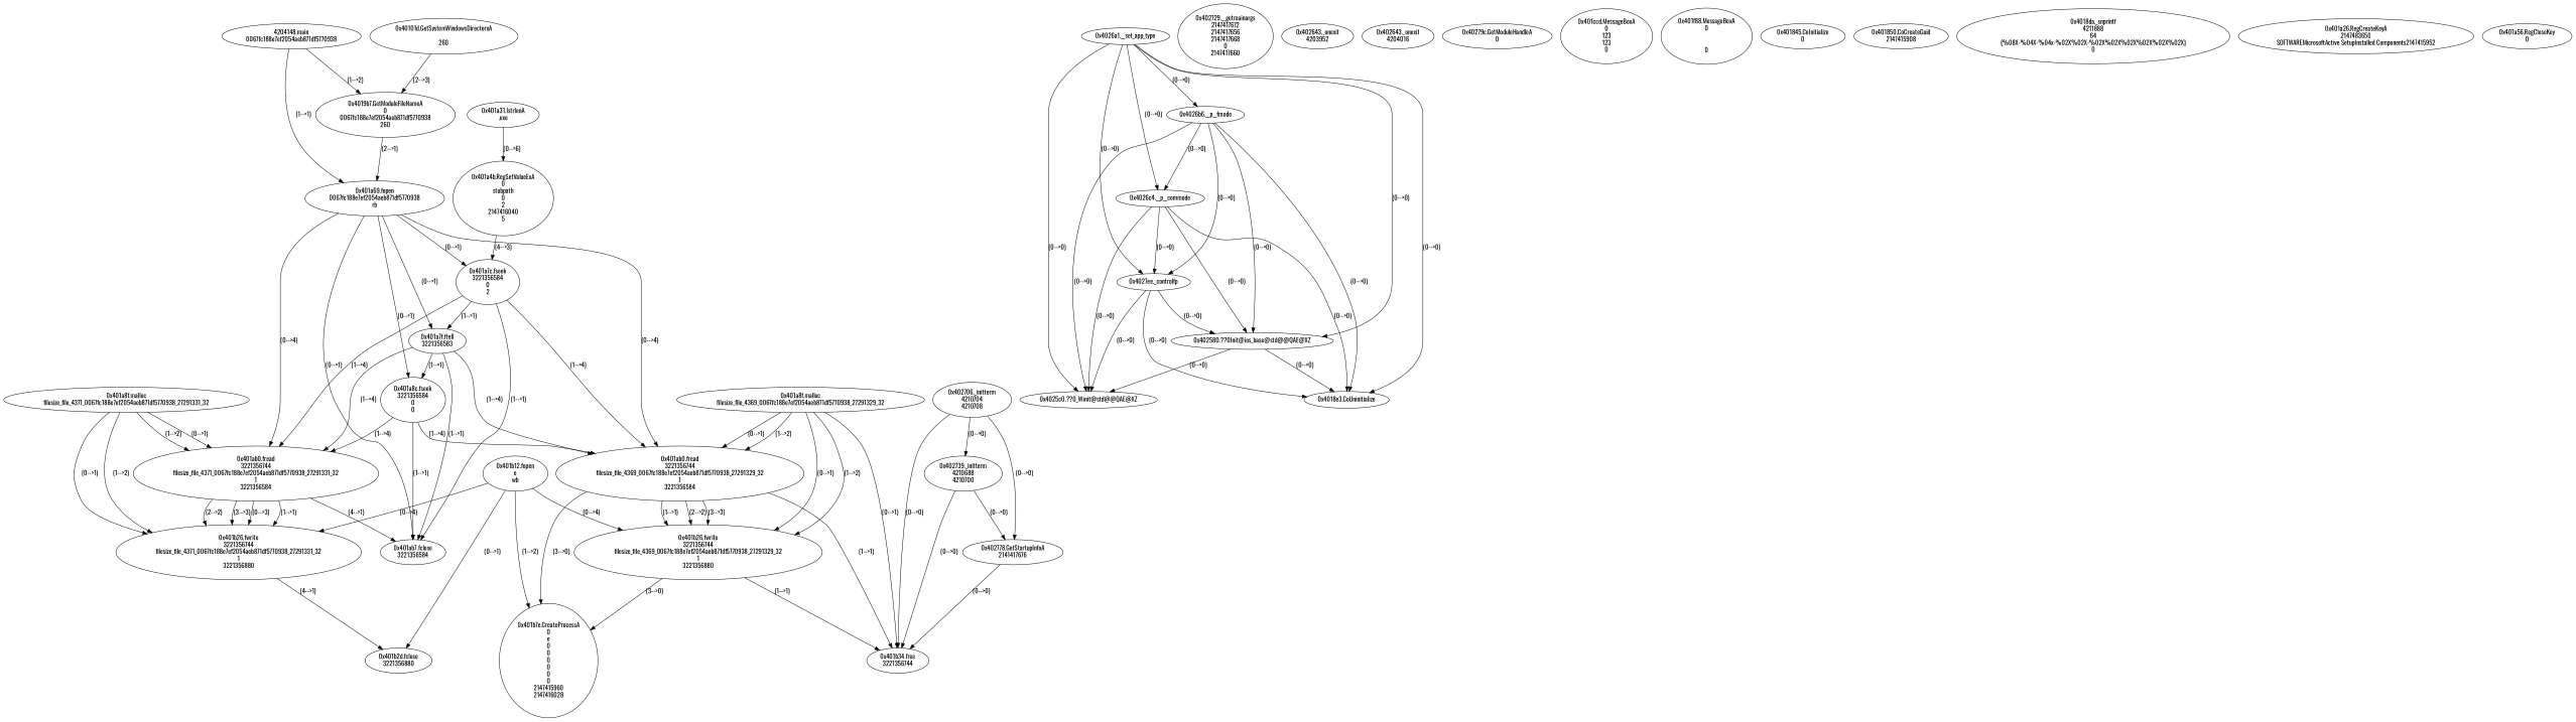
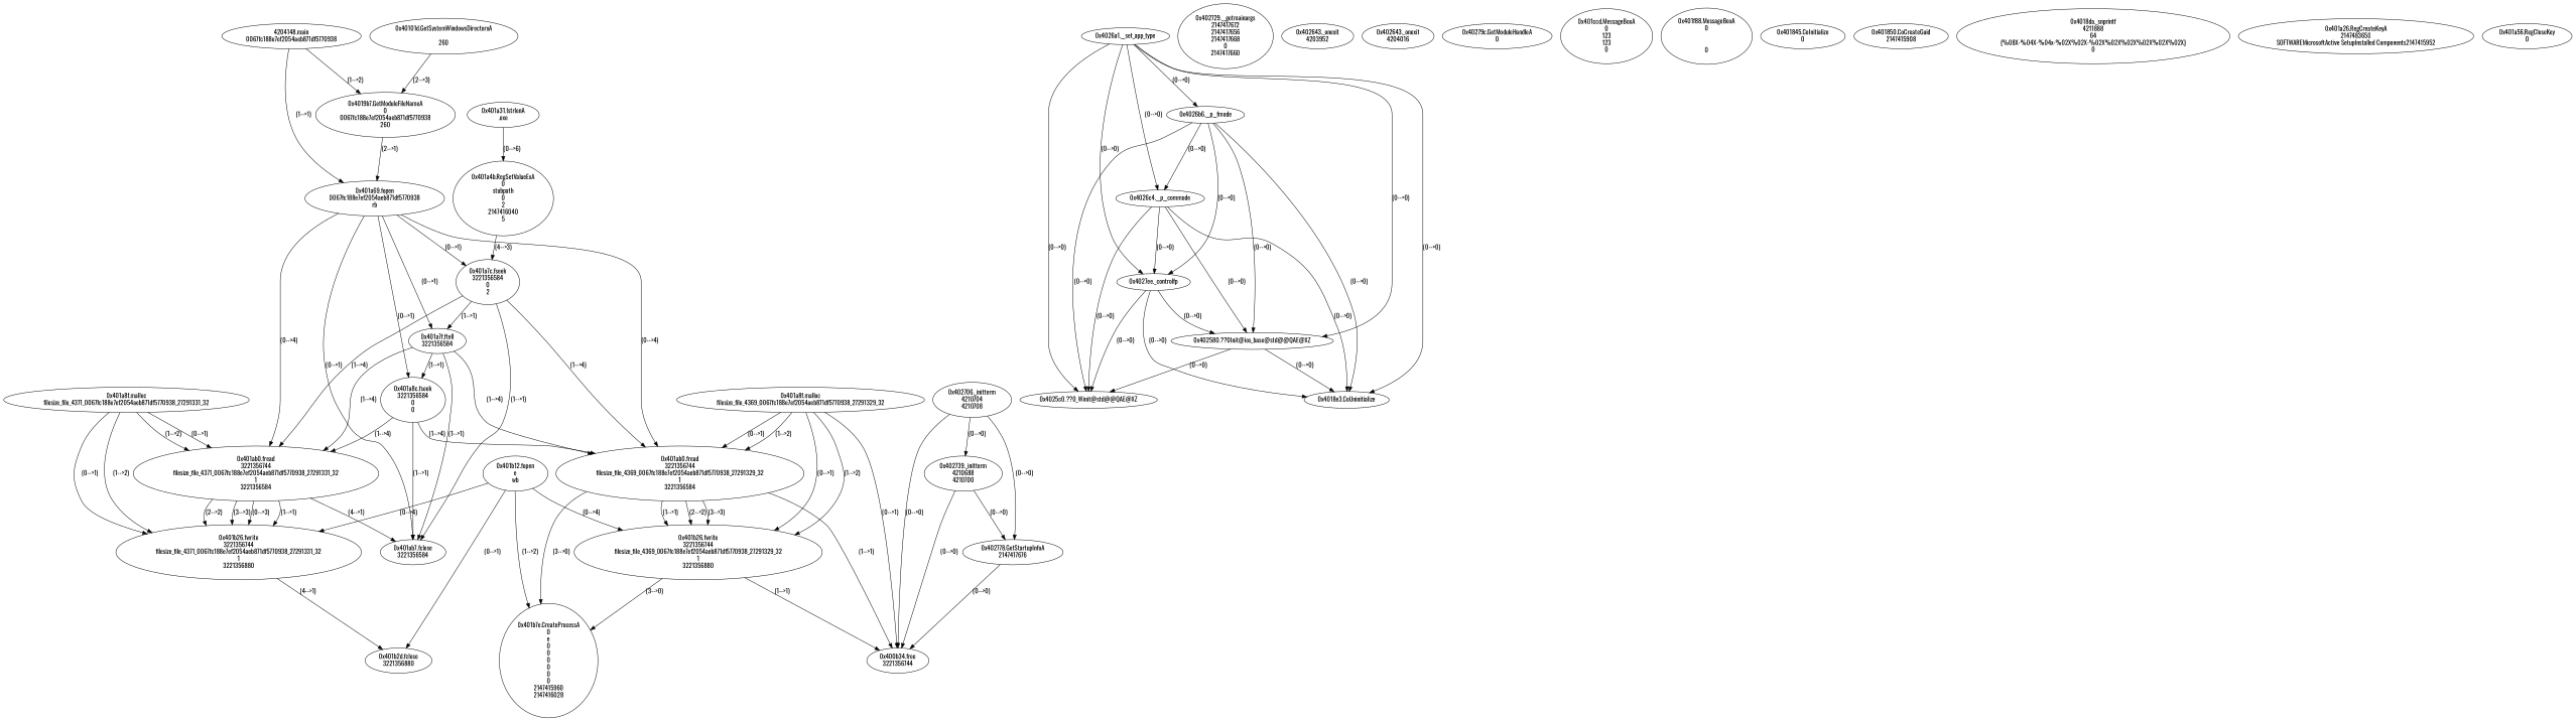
  digraph {
    fontname=Oswald
    node [fontname=Oswald]
    edge [fontname=Oswald]
    n1 [label="4204148.main\n0067fc188e7ef2054aeb871df5770938"]
    n2 [label="0x4019b7.GetModuleFileNameA\n0\n0067fc188e7ef2054aeb871df5770938\n260"]
    n3 [label="0x401a69.fopen\n0067fc188e7ef2054aeb871df5770938\nrb"]
    n4 [label="0x401a7c.fseek\n3221356584\n0\n2"]
-   n5 [label="0x401a7f.ftell\n3221356583"]
+   n5 [label="0x401a7f.ftell\n3221356584"]
    n6 [label="0x401a8c.fseek\n3221356584\n0\n0"]
    n7 [label="0x401ab0.fread\n3221356744\nfilesize_file_4371_0067fc188e7ef2054aeb871df5770938_27291331_32\n1\n3221356584"]
    n8 [label="0x401ab7.fclose\n3221356584"]
    n9 [label="0x401ab0.fread\n3221356744\nfilesize_file_4369_0067fc188e7ef2054aeb871df5770938_27291329_32\n1\n3221356584"]
    n10 [label="0x4026a1.__set_app_type\n"]
    n11 [label="0x4026b6.__p__fmode\n"]
    n12 [label="0x4026c4.__p__commode\n"]
    n13 [label="0x4027ee._controlfp\n"]
    n14 [label="0x402580.??0Init@ios_base@std@@QAE@XZ\n"]
    n15 [label="0x4025c0.??0_Winit@std@@QAE@XZ\n"]
    n16 [label="0x4018e3.CoUninitialize\n"]
    n17 [label="0x402706._initterm\n4210704\n4210708"]
    n18 [label="0x402739._initterm\n4210688\n4210700"]
-   n19 [label="0x402778.GetStartupInfoA\n2141417676"]
-   n20 [label="0x401b34.free\n3221356744"]
+   n19 [label="0x402778.GetStartupInfoA\n2147417676"]
+   n20 [label="0x400b34.free\n3221356744"]
    n21 [label="0x402729.__getmainargs\n2147417672\n2147417656\n2147417668\n0\n2147417660"]
    n22 [label="0x402643._onexit\n4203952"]
    n23 [label="0x402643._onexit\n4204016"]
    n24 [label="0x40279c.GetModuleHandleA\n0"]
    n25 [label="0x401ccd.MessageBoxA\n0\n123\n123\n0"]
    n26 [label="0x401f88.MessageBoxA\n0\n\n\n0"]
    n27 [label="0x401845.CoInitialize\n0"]
    n28 [label="0x401850.CoCreateGuid\n2147415908"]
    n29 [label="0x4018da._snprintf\n4211888\n64\n{%08X-%04X-%04x-%02X%02X-%02X%02X%02X%02X%02X%02X}\n0"]
    n30 [label="0x40101d.GetSystemWindowsDirectoryA\n\n260"]
    n31 [label="0x401a26.RegCreateKeyA\n2147483650\nSOFTWARE\Microsoft\Active Setup\Installed Components2147415952"]
    n32 [label="0x401a31.lstrlenA\n\.exe"]
    n33 [label="0x401a4b.RegSetValueExA\n0\nstubpath\n0\n2\n2147416040\n5"]
    n34 [label="0x401a56.RegCloseKey\n0"]
    n35 [label="0x401b26.fwrite\n3221356744\nfilesize_file_4371_0067fc188e7ef2054aeb871df5770938_27291331_32\n1\n3221356880"]
    n36 [label="0x401b26.fwrite\n3221356744\nfilesize_file_4369_0067fc188e7ef2054aeb871df5770938_27291329_32\n1\n3221356880"]
    n37 [label="0x401b7e.CreateProcessA\n0\ne\n0\n0\n0\n0\n0\n0\n2147415960\n2147416028"]
    n38 [label="0x401a8f.malloc\nfilesize_file_4371_0067fc188e7ef2054aeb871df5770938_27291331_32"]
    n39 [label="0x401b2d.fclose\n3221356880"]
    n40 [label="0x401b12.fopen\ne\nwb"]
    n41 [label="0x401a8f.malloc\nfilesize_file_4369_0067fc188e7ef2054aeb871df5770938_27291329_32"]
    n1 -> n2 [label="(1-->2)"]
    n1 -> n3 [label="(1-->1)"]
    n2 -> n3 [label="(2-->1)"]
    n3 -> n4 [label="(0-->1)"]
    n3 -> n5 [label="(0-->1)"]
    n3 -> n6 [label="(0-->1)"]
    n3 -> n7 [label="(0-->4)"]
    n3 -> n8 [label="(0-->1)"]
    n3 -> n9 [label="(0-->4)"]
    n4 -> n5 [label="(1-->1)"]
    n4 -> n7 [label="(1-->4)"]
    n4 -> n8 [label="(1-->1)"]
    n4 -> n9 [label="(1-->4)"]
    n5 -> n6 [label="(1-->1)"]
    n5 -> n7 [label="(1-->4)"]
    n5 -> n8 [label="(1-->1)"]
    n5 -> n9 [label="(1-->4)"]
    n6 -> n7 [label="(1-->4)"]
    n6 -> n8 [label="(1-->1)"]
    n6 -> n9 [label="(1-->4)"]
    n7 -> n8 [label="(4-->1)"]
    n7 -> n35 [label="(1-->1)"]
    n7 -> n35 [label="(2-->2)"]
    n7 -> n35 [label="(3-->3)"]
    n7 -> n35 [label="(0-->3)"]
    n9 -> n20 [label="(1-->1)"]
    n9 -> n36 [label="(1-->1)"]
    n9 -> n36 [label="(2-->2)"]
    n9 -> n36 [label="(3-->3)"]
    n9 -> n37 [label="(3-->0)"]
    n10 -> n11 [label="(0-->0)"]
    n10 -> n12 [label="(0-->0)"]
    n10 -> n13 [label="(0-->0)"]
    n10 -> n14 [label="(0-->0)"]
    n10 -> n15 [label="(0-->0)"]
    n10 -> n16 [label="(0-->0)"]
    n11 -> n12 [label="(0-->0)"]
    n11 -> n13 [label="(0-->0)"]
    n11 -> n14 [label="(0-->0)"]
    n11 -> n15 [label="(0-->0)"]
    n11 -> n16 [label="(0-->0)"]
    n12 -> n13 [label="(0-->0)"]
    n12 -> n14 [label="(0-->0)"]
    n12 -> n15 [label="(0-->0)"]
    n12 -> n16 [label="(0-->0)"]
    n13 -> n14 [label="(0-->0)"]
    n13 -> n15 [label="(0-->0)"]
    n13 -> n16 [label="(0-->0)"]
    n14 -> n15 [label="(0-->0)"]
    n14 -> n16 [label="(0-->0)"]
    n17 -> n18 [label="(0-->0)"]
    n17 -> n19 [label="(0-->0)"]
    n17 -> n20 [label="(0-->0)"]
    n18 -> n19 [label="(0-->0)"]
    n18 -> n20 [label="(0-->0)"]
    n19 -> n20 [label="(0-->0)"]
    n30 -> n2 [label="(2-->3)"]
    n32 -> n33 [label="(0-->6)"]
    n33 -> n4 [label="(4-->3)"]
    n35 -> n39 [label="(4-->1)"]
    n36 -> n20 [label="(1-->1)"]
    n36 -> n37 [label="(3-->0)"]
    n38 -> n7 [label="(0-->1)"]
    n38 -> n7 [label="(1-->2)"]
    n38 -> n35 [label="(0-->1)"]
    n38 -> n35 [label="(1-->2)"]
    n40 -> n35 [label="(0-->4)"]
    n40 -> n36 [label="(0-->4)"]
    n40 -> n37 [label="(1-->2)"]
    n40 -> n39 [label="(0-->1)"]
    n41 -> n9 [label="(0-->1)"]
    n41 -> n9 [label="(1-->2)"]
    n41 -> n20 [label="(0-->1)"]
    n41 -> n36 [label="(0-->1)"]
    n41 -> n36 [label="(1-->2)"]
  }
